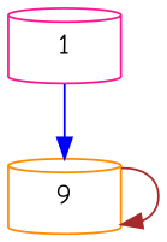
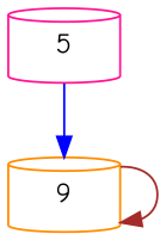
  digraph {
    fontname="Comic Neue"
    node [shape=cylinder fontname="Comic Neue"]
    edge [fontname="Comic Neue"]
    9 [color=darkorange]
-   1 [color=deeppink]
+   1 [color=deeppink label=5]
    9 -> 9 [color=brown]
    1 -> 9 [color=blue]
  }
